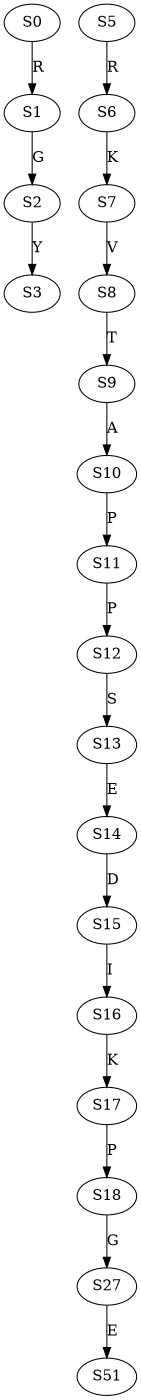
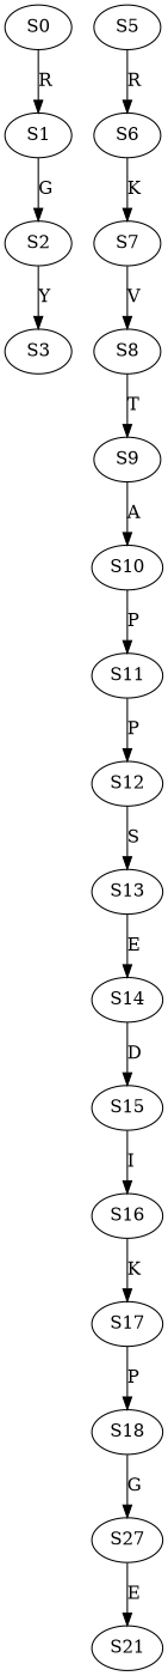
  strict digraph {
    S0
    S1
    S2
    S3
    S5
    S6
    S7
    S8
    S9
    S10
    S11
    S12
    S13
    S14
    S15
    S16
    S17
    S18
    n19 [label=S27]
-   S21 [label=S51]
+   S21
    S0 -> S1 [label=R]
    S1 -> S2 [label=G]
    S2 -> S3 [label=Y]
    S5 -> S6 [label=R]
    S6 -> S7 [label=K]
    S7 -> S8 [label=V]
    S8 -> S9 [label=T]
    S9 -> S10 [label=A]
    S10 -> S11 [label=P]
    S11 -> S12 [label=P]
    S12 -> S13 [label=S]
    S13 -> S14 [label=E]
    S14 -> S15 [label=D]
    S15 -> S16 [label=I]
    S16 -> S17 [label=K]
    S17 -> S18 [label=P]
    S18 -> n19 [label=G]
    n19 -> S21 [label=E]
  }
